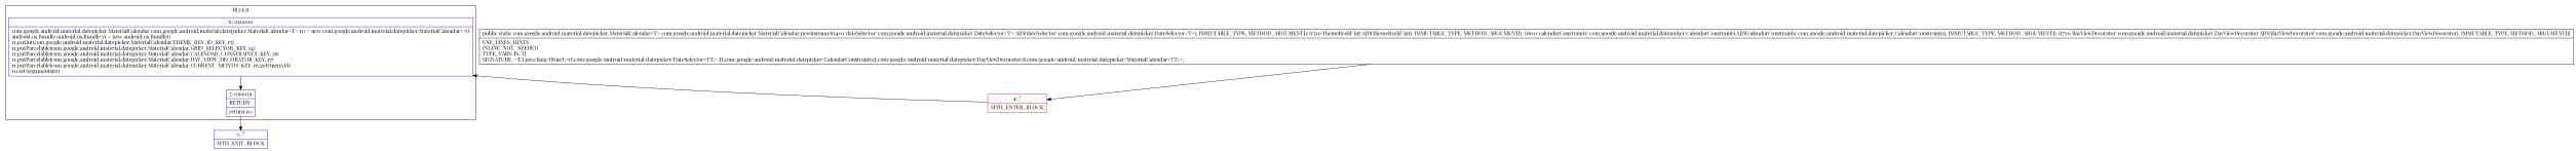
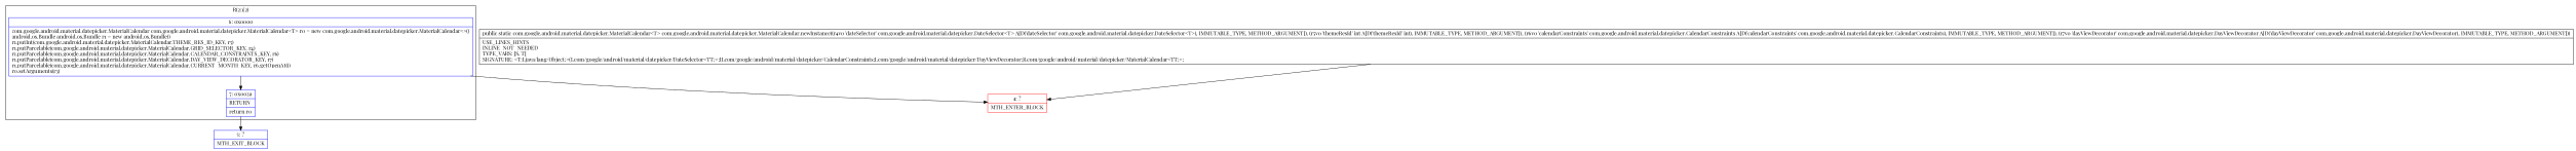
  digraph {
    fontname="Playfair Display"
    node [color=blue fontname="Playfair Display" shape=record]
    edge [fontname="Playfair Display"]
-   n1 [label="{6\:\ 0x0000|com.google.android.material.datepicker.MaterialCalendar com.google.android.material.datepicker.MaterialCalendar\<T\> r0 = new com.google.android.material.datepicker.MaterialCalendar\<\>()\landroid.os.Bundle android.os.Bundle r1 = new android.os.Bundle()\lr1.putInt(com.google.android.material.datepicker.MaterialCalendar.THEME_RES_ID_KEY, r5)\lr1.putParcelable(com.google.android.material.datepicker.MaterialCalendar.GRID_SELECTOR_KEY, r4)\lr1.putParcelable(com.google.android.material.datepicker.MaterialCalendar.CALENDAR_CONSTRAINTS_KEY, r6)\lr1.putParcelable(com.google.android.material.datepicker.MaterialCalendar.DAY_VIEW_DECORATOR_KEY, r7)\lr1.putParcelable(com.google.android.material.datepicker.MaterialCalendar.CURRENT_MONTH_KEY, r6.getOpenAt())\lr0.setArguments(r1)\l}"]
+   n1 [label="{6\:\ 0x0000|com.google.android.material.datepicker.MaterialCalendar com.google.android.material.datepicker.MaterialCalendar\<T\> r0 = new com.google.android.material.datepicker.MaterialCalendar\<\>()\landroid.os.Bundle android.os.Bundle r1 = new android.os.Bundle()\lr1.putInt(com.google.android.material.datepicker.MaterialCalendar.THEME_RES_ID_KEY, r5)\lr1.putParcelable(com.google.android.material.datepicker.MaterialCalendar.GRID_SELECTOR_KEY, r4)\lr1.putParcelable(com.google.android.material.datepicker.MaterialCalendar.CALENDAR_CONSTRAINTS_KEY, r6)\lr1.putParcelable(com.google.android.material.datepicker.MaterialCalendar.DAY_VIEW_DECORATOR_KEY, r7)\lr1.putParcelable(com.google.android.material.datepicker.MaterialCalendar.CURRENT_MONTH_KEY, r6.getOpenAt())\lr0.setArguments(r3)\l}"]
    n2 [label="{7\:\ 0x002a|RETURN\l|return r0\l}"]
    n3 [label="{5\:\ ?|MTH_EXIT_BLOCK\l}"]
    n4 [color=red label="{4\:\ ?|MTH_ENTER_BLOCK\l}"]
    n5 [label="{public static com.google.android.material.datepicker.MaterialCalendar\<T\> com.google.android.material.datepicker.MaterialCalendar.newInstance((r4v0 'dateSelector' com.google.android.material.datepicker.DateSelector\<T\> A[D('dateSelector' com.google.android.material.datepicker.DateSelector\<T\>), IMMUTABLE_TYPE, METHOD_ARGUMENT]), (r5v0 'themeResId' int A[D('themeResId' int), IMMUTABLE_TYPE, METHOD_ARGUMENT]), (r6v0 'calendarConstraints' com.google.android.material.datepicker.CalendarConstraints A[D('calendarConstraints' com.google.android.material.datepicker.CalendarConstraints), IMMUTABLE_TYPE, METHOD_ARGUMENT]), (r7v0 'dayViewDecorator' com.google.android.material.datepicker.DayViewDecorator A[D('dayViewDecorator' com.google.android.material.datepicker.DayViewDecorator), IMMUTABLE_TYPE, METHOD_ARGUMENT]))  | USE_LINES_HINTS\lINLINE_NOT_NEEDED\lTYPE_VARS: [S, T]\lSIGNATURE: \<T:Ljava\/lang\/Object;\>(Lcom\/google\/android\/material\/datepicker\/DateSelector\<TT;\>;ILcom\/google\/android\/material\/datepicker\/CalendarConstraints;Lcom\/google\/android\/material\/datepicker\/DayViewDecorator;)Lcom\/google\/android\/material\/datepicker\/MaterialCalendar\<TT;\>;\l}" color=""]
    subgraph cluster_1 {
      label="R(2:1|2)"
      n1
      n2
    }
    n1 -> n2
    n2 -> n3
-   n4 -> n1
+   n1 -> n4
    n5 -> n4
  }
